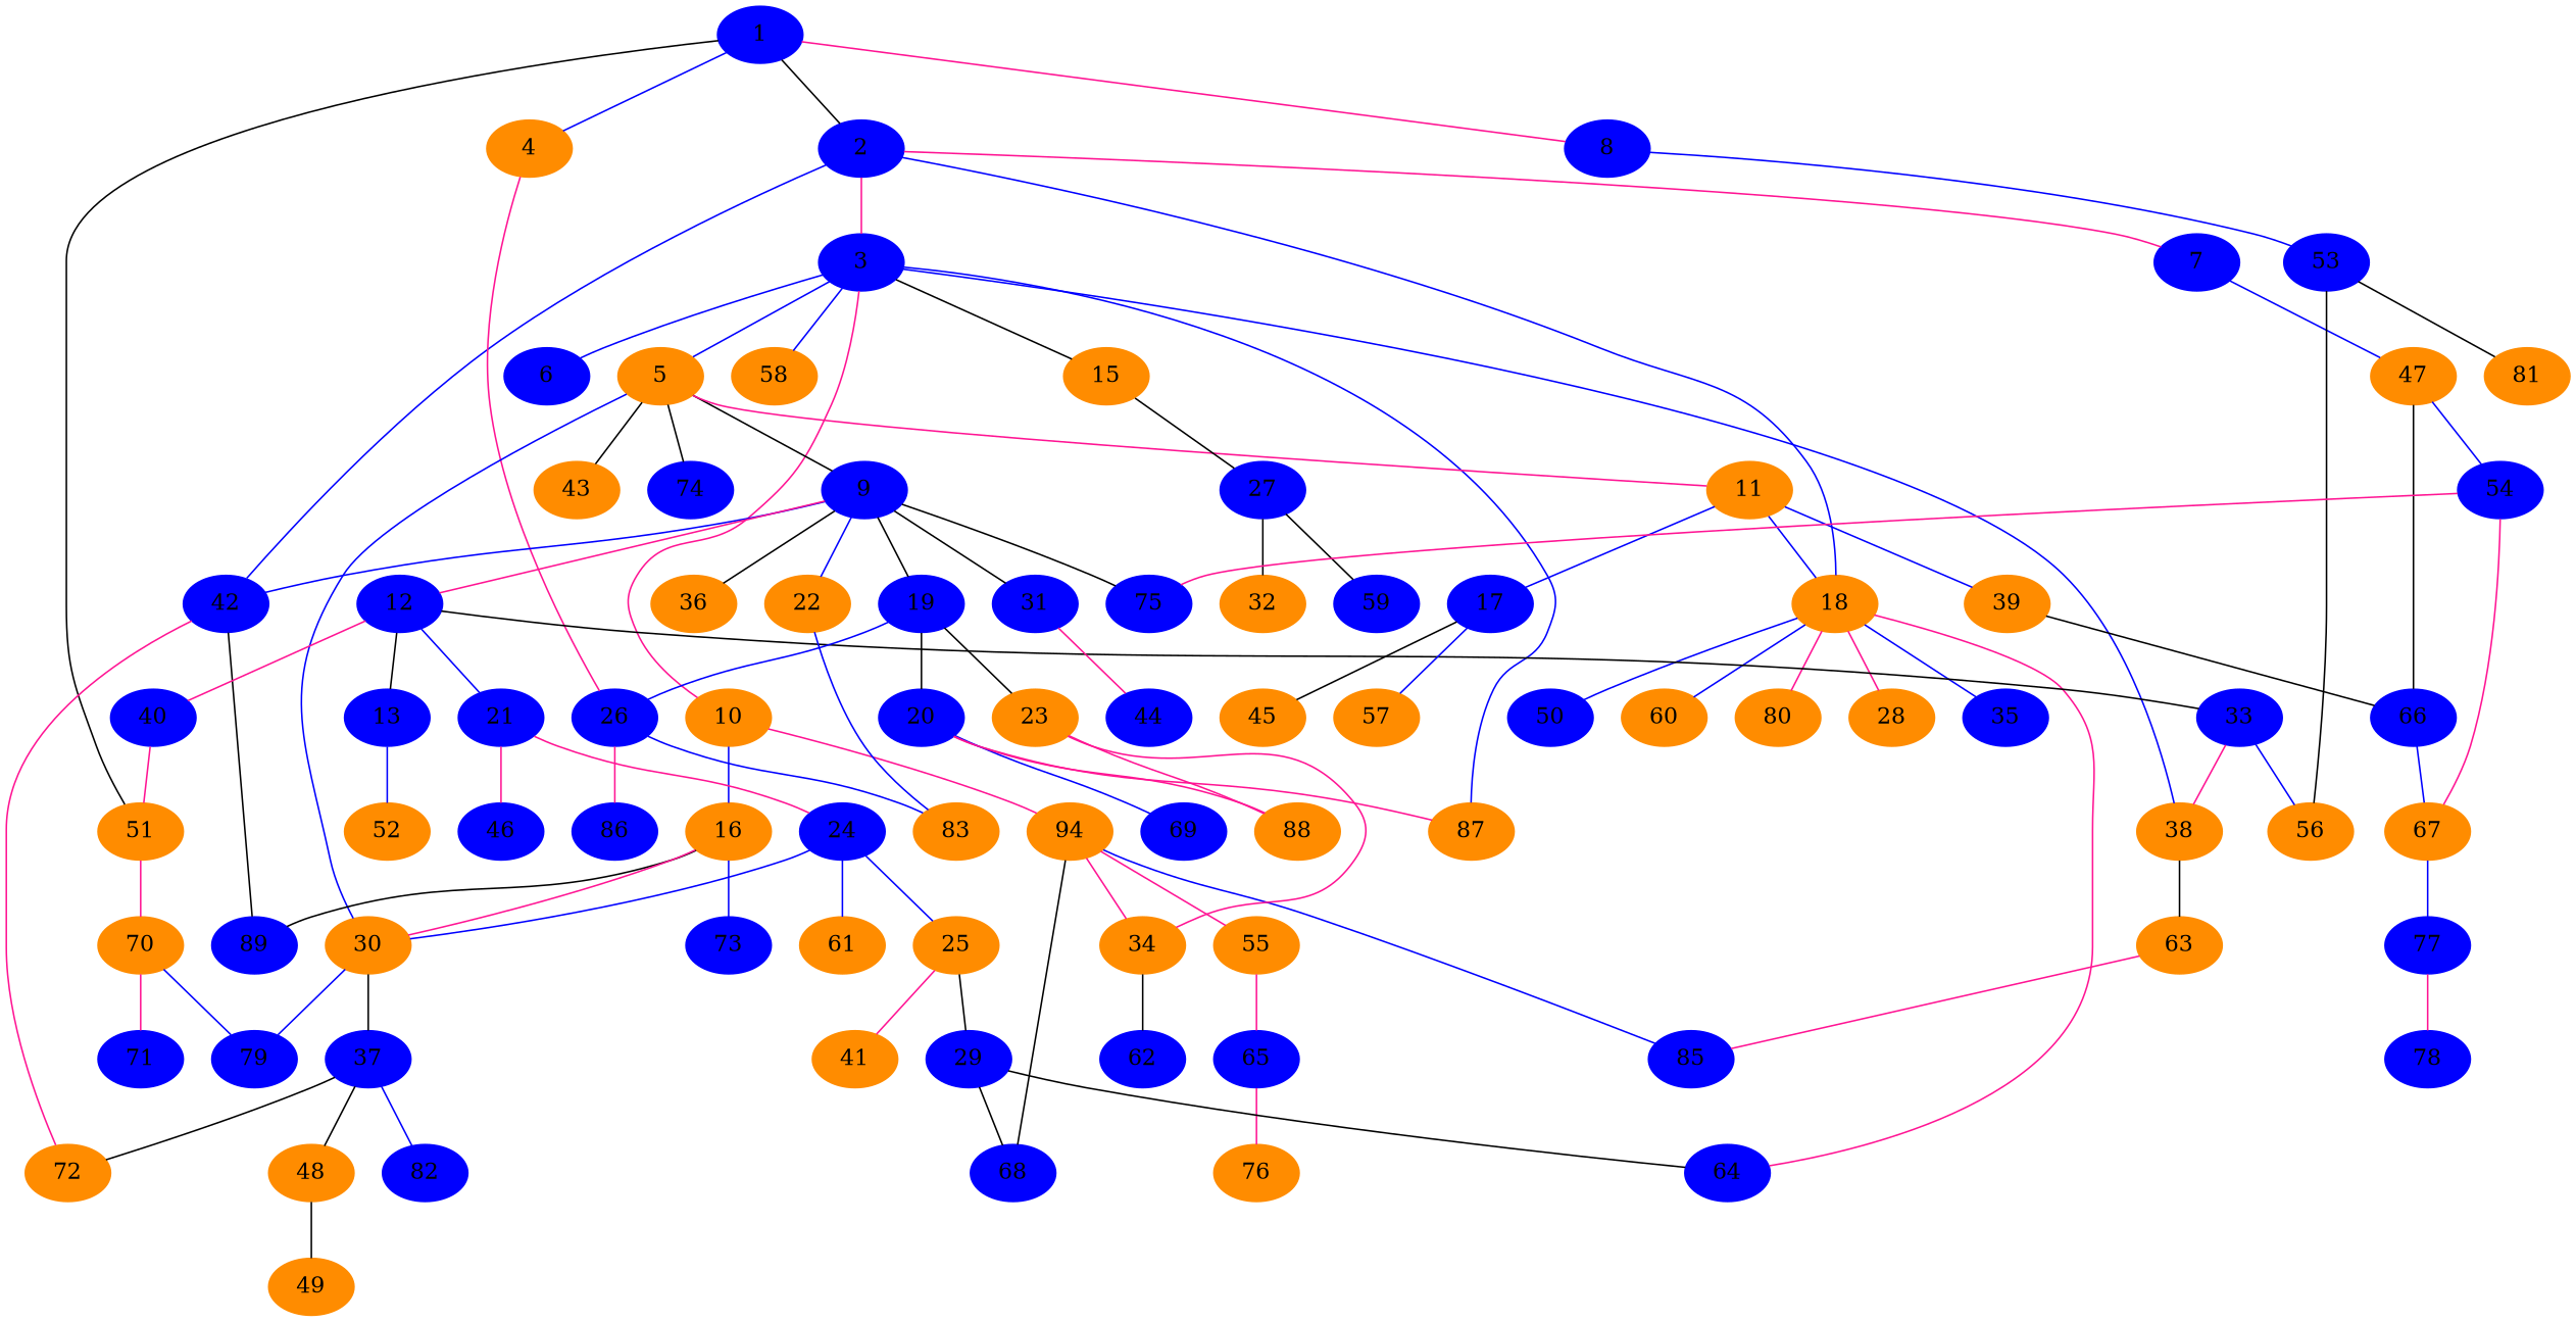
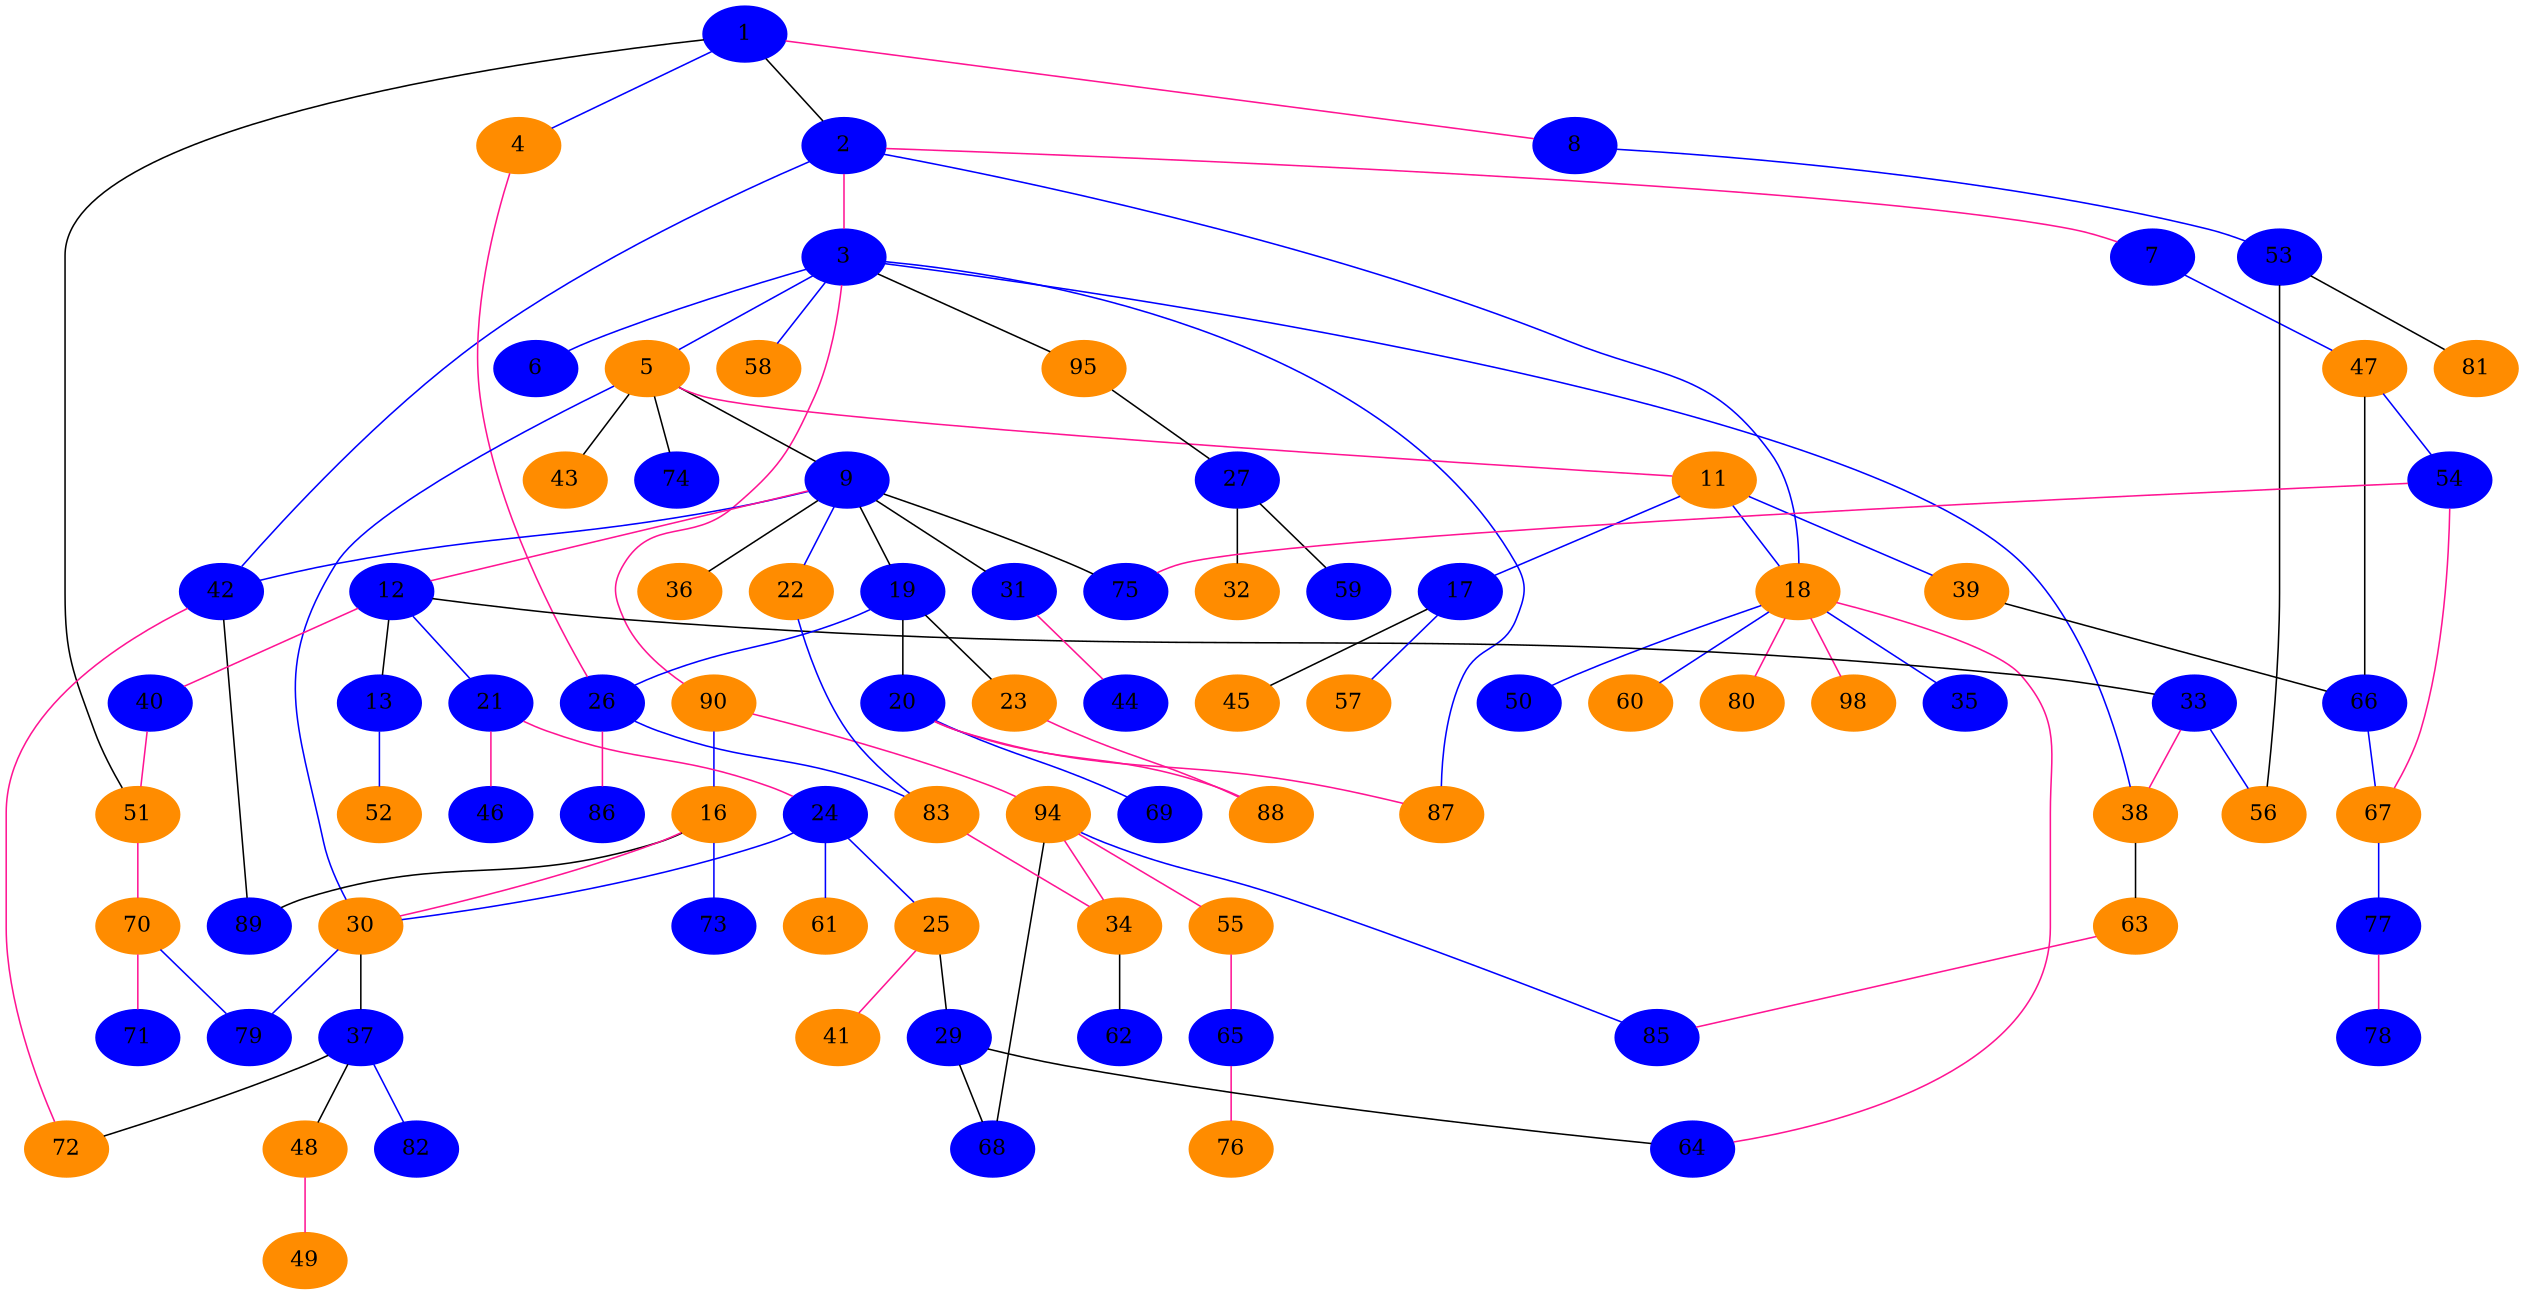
  graph {
    node [color=blue style=filled]
    edge [color=blue]
    1
    2
    4 [color=darkorange]
    8
    51 [color=darkorange]
    3
    7
    18 [color=darkorange]
    42
    26
    53
    70 [color=darkorange]
    5 [color=darkorange]
    6
-   10 [color=darkorange]
-   15 [color=darkorange]
+   10 [color=darkorange label=90]
+   15 [color=darkorange label=95]
    38 [color=darkorange]
    58 [color=darkorange]
    87 [color=darkorange]
    47 [color=darkorange]
-   28 [color=darkorange]
+   28 [color=darkorange label=98]
    35
    50
    60 [color=darkorange]
    64
    80 [color=darkorange]
    89
    72 [color=darkorange]
    9
    11 [color=darkorange]
    30 [color=darkorange]
    43 [color=darkorange]
    74
    n34 [color=darkorange label=94]
    16 [color=darkorange]
    27
    63 [color=darkorange]
    83 [color=darkorange]
    86
    12
    19
    22 [color=darkorange]
    31
    36 [color=darkorange]
    75
    17
    39 [color=darkorange]
    37
    79
    66
    54
    56 [color=darkorange]
    81 [color=darkorange]
    13
    21
    33
    40
    20
    23 [color=darkorange]
    44
    34 [color=darkorange]
    55 [color=darkorange]
    68
    85
    73
    45 [color=darkorange]
    57 [color=darkorange]
    52 [color=darkorange]
    24
    46
    62
    65
    32 [color=darkorange]
    59
    69
    88 [color=darkorange]
    25 [color=darkorange]
    61 [color=darkorange]
    29
    41 [color=darkorange]
    48 [color=darkorange]
    82
    49 [color=darkorange]
    67 [color=darkorange]
    71
    77
    76 [color=darkorange]
    78
    1 -- 2 [color=black]
    1 -- 4
    1 -- 8 [color=deeppink]
    1 -- 51 [color=black]
    2 -- 3 [color=deeppink]
    2 -- 7 [color=deeppink]
    2 -- 18
    2 -- 42
    4 -- 26 [color=deeppink]
    8 -- 53
    51 -- 70 [color=deeppink]
    3 -- 5
    3 -- 6
    3 -- 10 [color=deeppink]
    3 -- 15 [color=black]
    3 -- 38
    3 -- 58
    3 -- 87
    7 -- 47
    18 -- 28 [color=deeppink]
    18 -- 35
    18 -- 50
    18 -- 60
    18 -- 64 [color=deeppink]
    18 -- 80 [color=deeppink]
    42 -- 89 [color=black]
    42 -- 72 [color=deeppink]
    26 -- 83
    26 -- 86 [color=deeppink]
    53 -- 56 [color=black]
    53 -- 81 [color=black]
    70 -- 79
    70 -- 71 [color=deeppink]
    5 -- 9 [color=black]
    5 -- 11 [color=deeppink]
    5 -- 30
    5 -- 43 [color=black]
    5 -- 74 [color=black]
    10 -- n34 [color=deeppink]
    10 -- 16
    15 -- 27 [color=black]
    38 -- 63 [color=black]
    47 -- 66 [color=black]
    47 -- 54
    9 -- 42
    9 -- 12 [color=deeppink]
    9 -- 19 [color=black]
    9 -- 22
    9 -- 31 [color=black]
    9 -- 36 [color=black]
    9 -- 75 [color=black]
    11 -- 18
    11 -- 17
    11 -- 39
    30 -- 37 [color=black]
    30 -- 79
    n34 -- 34 [color=deeppink]
    n34 -- 55 [color=deeppink]
    n34 -- 68 [color=black]
    n34 -- 85
    16 -- 89 [color=black]
    16 -- 30 [color=deeppink]
    16 -- 73
    27 -- 32 [color=black]
    27 -- 59 [color=black]
    63 -- 85 [color=deeppink]
    12 -- 13 [color=black]
    12 -- 21
    12 -- 33 [color=black]
    12 -- 40 [color=deeppink]
    19 -- 26
    19 -- 20 [color=black]
    19 -- 23 [color=black]
    22 -- 83
    31 -- 44 [color=deeppink]
    17 -- 45 [color=black]
    17 -- 57
    39 -- 66 [color=black]
    37 -- 72 [color=black]
    37 -- 48 [color=black]
    37 -- 82
    66 -- 67
    54 -- 75 [color=deeppink]
    54 -- 67 [color=deeppink]
    13 -- 52
    21 -- 24 [color=deeppink]
    21 -- 46 [color=deeppink]
    33 -- 38 [color=deeppink]
    33 -- 56
    40 -- 51 [color=deeppink]
    20 -- 87 [color=deeppink]
    20 -- 69
    20 -- 88 [color=deeppink]
-   23 -- 34 [color=deeppink]
+   83 -- 34 [color=deeppink]
    23 -- 88 [color=deeppink]
    34 -- 62 [color=black]
    55 -- 65 [color=deeppink]
    24 -- 30
    24 -- 25
    24 -- 61
    65 -- 76 [color=deeppink]
    25 -- 29 [color=black]
    25 -- 41 [color=deeppink]
    29 -- 64 [color=black]
    29 -- 68 [color=black]
-   48 -- 49 [color=black]
+   48 -- 49 [color=deeppink]
    67 -- 77
    77 -- 78 [color=deeppink]
  }
